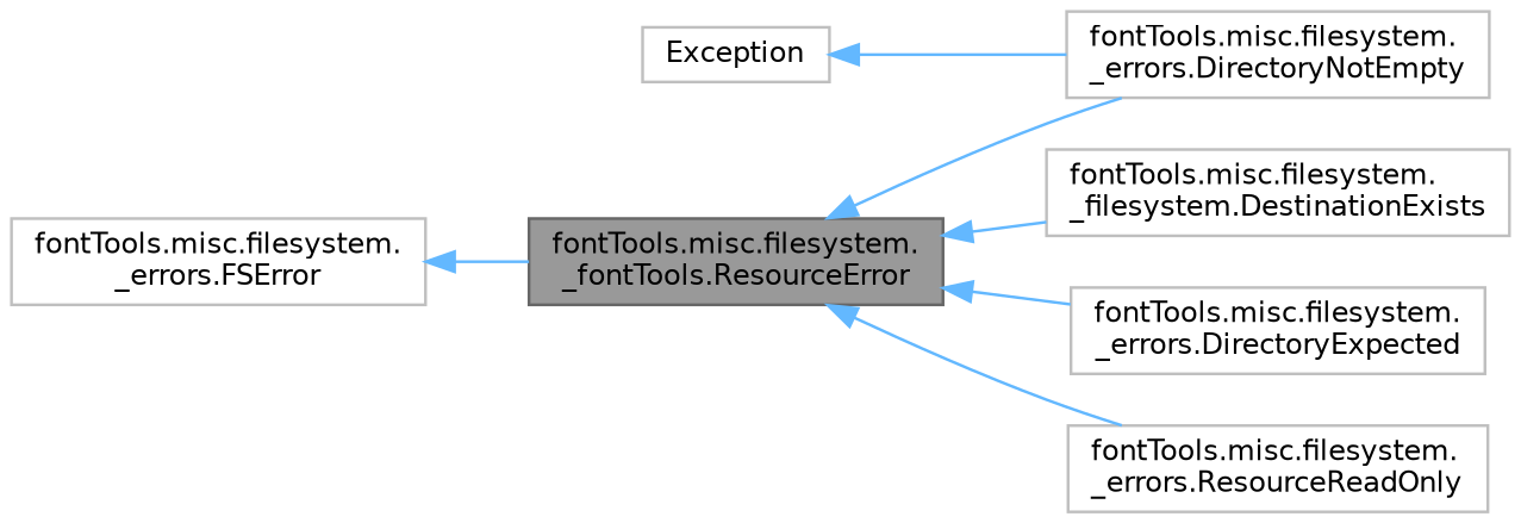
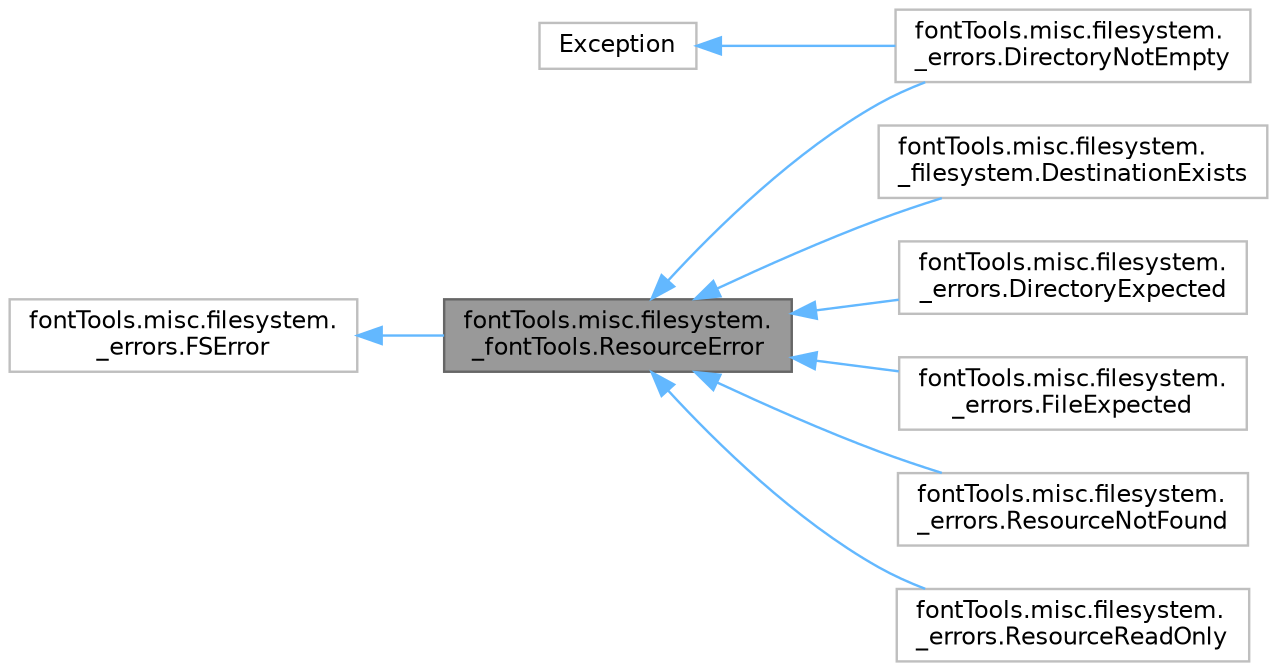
  digraph {
    rankdir=LR
    node [color=grey75 fillcolor=white fontname=Helvetica fontsize=10 shape=box style=filled]
    edge [color=steelblue1 dir=back fontname=Helvetica fontsize=10 labelfontname=Helvetica labelfontsize=10 style=solid]
    n1 [color=gray40 fillcolor=grey60 fontcolor=black height=0.2 label="fontTools.misc.filesystem.\l_fontTools.ResourceError" width=0.4]
    n2 [height=0.2 label="fontTools.misc.filesystem.\l_filesystem.DestinationExists" width=0.4]
    n3 [height=0.2 label="fontTools.misc.filesystem.\l_errors.DirectoryExpected" width=0.4]
    n4 [height=0.2 label="fontTools.misc.filesystem.\l_errors.DirectoryNotEmpty" width=0.4]
+   n5 [height=0.2 label="fontTools.misc.filesystem.\l_errors.FileExpected" width=0.4]
+   n6 [height=0.2 label="fontTools.misc.filesystem.\l_errors.ResourceNotFound" width=0.4]
    n7 [height=0.2 label="fontTools.misc.filesystem.\l_errors.ResourceReadOnly" width=0.4]
    n8 [height=0.2 label="fontTools.misc.filesystem.\l_errors.FSError" width=0.4]
    n9 [height=0.2 label=Exception width=0.4]
    n1 -> n2
    n1 -> n3
    n1 -> n4
+   n1 -> n5
+   n1 -> n6
    n1 -> n7
    n8 -> n1
    n9 -> n4
  }
